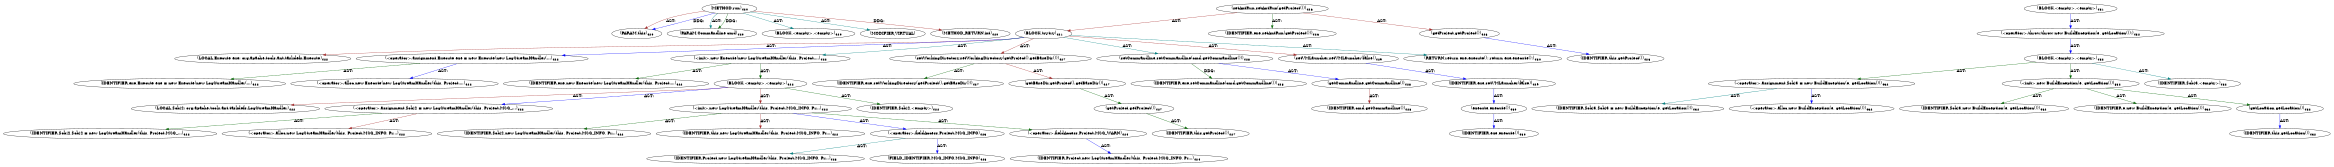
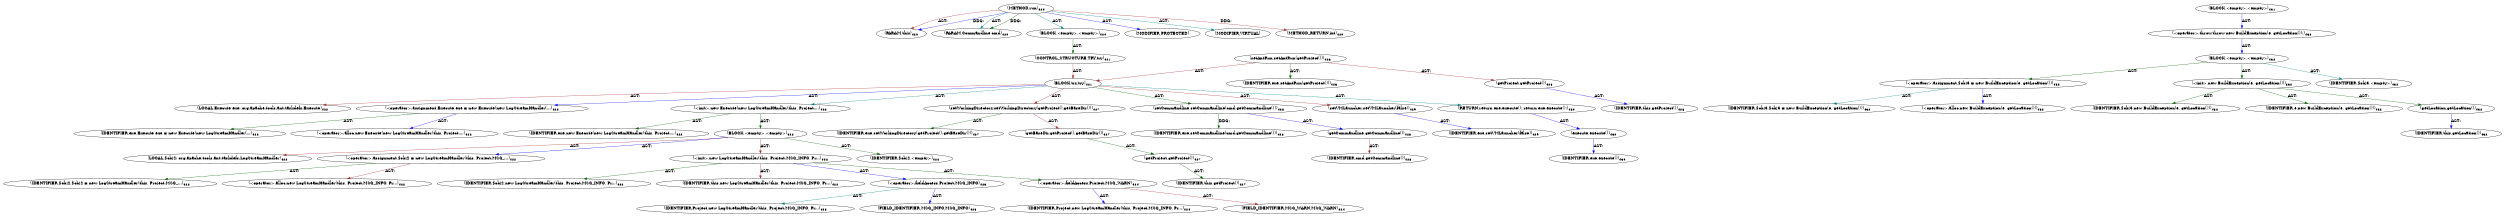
  digraph {
    edge [color=darkgreen]
    n1 [label=<(METHOD,run)<SUB>420</SUB>>]
    n2 [label=<(PARAM,this)<SUB>420</SUB>>]
    n3 [label=<(PARAM,Commandline cmd)<SUB>420</SUB>>]
    n4 [label=<(BLOCK,&lt;empty&gt;,&lt;empty&gt;)<SUB>420</SUB>>]
+   n5 [label=<(MODIFIER,PROTECTED)>]
    n6 [label=<(MODIFIER,VIRTUAL)>]
    n7 [label=<(METHOD_RETURN,int)<SUB>420</SUB>>]
+   n8 [label=<(CONTROL_STRUCTURE,TRY,try)<SUB>421</SUB>>]
    n9 [label=<(BLOCK,try,try)<SUB>421</SUB>>]
    n10 [label=<(LOCAL,Execute exe: org.apache.tools.ant.taskdefs.Execute)<SUB>422</SUB>>]
    n11 [label=<(&lt;operator&gt;.assignment,Execute exe = new Execute(new LogStreamHandler(...)<SUB>422</SUB>>]
    n12 [label=<(&lt;init&gt;,new Execute(new LogStreamHandler(this, Project....)<SUB>422</SUB>>]
    n13 [label=<(setWorkingDirectory,setWorkingDirectory(getProject().getBaseDir()))<SUB>427</SUB>>]
    n14 [label=<(setCommandline,setCommandline(cmd.getCommandline()))<SUB>428</SUB>>]
    n15 [label=<(setVMLauncher,setVMLauncher(false))<SUB>429</SUB>>]
    n16 [label=<(RETURN,return exe.execute();,return exe.execute();)<SUB>430</SUB>>]
    n17 [label=<(IDENTIFIER,exe,Execute exe = new Execute(new LogStreamHandler(...)<SUB>422</SUB>>]
    n18 [label=<(&lt;operator&gt;.alloc,new Execute(new LogStreamHandler(this, Project....)<SUB>422</SUB>>]
    n19 [label=<(IDENTIFIER,exe,new Execute(new LogStreamHandler(this, Project....)<SUB>422</SUB>>]
    n20 [label=<(BLOCK,&lt;empty&gt;,&lt;empty&gt;)<SUB>422</SUB>>]
    n21 [label=<(setAntRun,setAntRun(getProject()))<SUB>426</SUB>>]
    n22 [label=<(IDENTIFIER,exe,setAntRun(getProject()))<SUB>426</SUB>>]
    n23 [label=<(getProject,getProject())<SUB>426</SUB>>]
    n24 [label=<(IDENTIFIER,exe,setWorkingDirectory(getProject().getBaseDir()))<SUB>427</SUB>>]
    n25 [label=<(getBaseDir,getProject().getBaseDir())<SUB>427</SUB>>]
    n26 [label=<(IDENTIFIER,exe,setCommandline(cmd.getCommandline()))<SUB>428</SUB>>]
    n27 [label=<(getCommandline,getCommandline())<SUB>428</SUB>>]
    n28 [label=<(IDENTIFIER,exe,setVMLauncher(false))<SUB>429</SUB>>]
    n29 [label=<(execute,execute())<SUB>430</SUB>>]
    n30 [label=<(LOCAL,$obj2: org.apache.tools.ant.taskdefs.LogStreamHandler)<SUB>422</SUB>>]
    n31 [label=<(&lt;operator&gt;.assignment,$obj2 = new LogStreamHandler(this, Project.MSG_...)<SUB>422</SUB>>]
    n32 [label=<(&lt;init&gt;,new LogStreamHandler(this, Project.MSG_INFO, Pr...)<SUB>422</SUB>>]
    n33 [label=<(IDENTIFIER,$obj2,&lt;empty&gt;)<SUB>422</SUB>>]
    n34 [label=<(IDENTIFIER,$obj2,$obj2 = new LogStreamHandler(this, Project.MSG_...)<SUB>422</SUB>>]
    n35 [label=<(&lt;operator&gt;.alloc,new LogStreamHandler(this, Project.MSG_INFO, Pr...)<SUB>422</SUB>>]
    n36 [label=<(IDENTIFIER,$obj2,new LogStreamHandler(this, Project.MSG_INFO, Pr...)<SUB>422</SUB>>]
    n37 [label=<(IDENTIFIER,this,new LogStreamHandler(this, Project.MSG_INFO, Pr...)<SUB>422</SUB>>]
    n38 [label=<(&lt;operator&gt;.fieldAccess,Project.MSG_INFO)<SUB>423</SUB>>]
    n39 [label=<(&lt;operator&gt;.fieldAccess,Project.MSG_WARN)<SUB>424</SUB>>]
    n40 [label=<(IDENTIFIER,Project,new LogStreamHandler(this, Project.MSG_INFO, Pr...)<SUB>423</SUB>>]
    n41 [label=<(FIELD_IDENTIFIER,MSG_INFO,MSG_INFO)<SUB>423</SUB>>]
    n42 [label=<(IDENTIFIER,Project,new LogStreamHandler(this, Project.MSG_INFO, Pr...)<SUB>424</SUB>>]
+   n43 [label=<(FIELD_IDENTIFIER,MSG_WARN,MSG_WARN)<SUB>424</SUB>>]
    n44 [label=<(IDENTIFIER,this,getProject())<SUB>426</SUB>>]
    n45 [label=<(getProject,getProject())<SUB>427</SUB>>]
    n46 [label=<(IDENTIFIER,this,getProject())<SUB>427</SUB>>]
    n47 [label=<(IDENTIFIER,cmd,getCommandline())<SUB>428</SUB>>]
    n48 [label=<(IDENTIFIER,exe,execute())<SUB>430</SUB>>]
    n49 [label=<(BLOCK,&lt;empty&gt;,&lt;empty&gt;)<SUB>431</SUB>>]
    n50 [label=<(&lt;operator&gt;.throw,throw new BuildException(e, getLocation());)<SUB>432</SUB>>]
    n51 [label=<(BLOCK,&lt;empty&gt;,&lt;empty&gt;)<SUB>432</SUB>>]
    n52 [label=<(&lt;operator&gt;.assignment,$obj3 = new BuildException(e, getLocation()))<SUB>432</SUB>>]
    n53 [label=<(&lt;init&gt;,new BuildException(e, getLocation()))<SUB>832</SUB>>]
    n54 [label=<(IDENTIFIER,$obj3,&lt;empty&gt;)<SUB>432</SUB>>]
    n55 [label=<(IDENTIFIER,$obj3,$obj3 = new BuildException(e, getLocation()))<SUB>432</SUB>>]
    n56 [label=<(&lt;operator&gt;.alloc,new BuildException(e, getLocation()))<SUB>432</SUB>>]
    n57 [label=<(IDENTIFIER,$obj3,new BuildException(e, getLocation()))<SUB>432</SUB>>]
    n58 [label=<(IDENTIFIER,e,new BuildException(e, getLocation()))<SUB>432</SUB>>]
    n59 [label=<(getLocation,getLocation())<SUB>432</SUB>>]
    n60 [label=<(IDENTIFIER,this,getLocation())<SUB>432</SUB>>]
    n1 -> n2 [color=brown label="AST: "]
    n1 -> n2 [color=blue label="DDG: "]
    n1 -> n3 [color=teal label="AST: "]
    n1 -> n3 [label="DDG: "]
    n1 -> n4 [color=teal label="AST: "]
+   n1 -> n5 [color=blue label="AST: "]
    n1 -> n6 [color=teal label="AST: "]
    n1 -> n7 [color=brown label="DDG: "]
+   n4 -> n8 [label="AST: "]
+   n8 -> n9 [color=brown label="AST: "]
    n9 -> n10 [color=brown label="AST: "]
    n9 -> n11 [color=blue label="AST: "]
    n9 -> n12 [color=teal label="AST: "]
    n9 -> n13 [color=brown label="AST: "]
-   n9 -> n14 [color=teal label="AST: "]
+   n9 -> n14 [label="AST: "]
    n9 -> n15 [color=brown label="AST: "]
    n9 -> n16 [color=teal label="AST: "]
    n11 -> n17 [label="AST: "]
    n11 -> n18 [color=blue label="AST: "]
    n12 -> n19 [label="AST: "]
    n12 -> n20 [label="AST: "]
    n13 -> n24 [label="AST: "]
    n13 -> n25 [color=brown label="AST: "]
    n14 -> n26 [label="DDG: "]
    n14 -> n27 [color=blue label="AST: "]
    n15 -> n28 [color=blue label="AST: "]
-   n28 -> n29 [color=blue label="AST: "]
+   n16 -> n29 [color=blue label="AST: "]
    n20 -> n30 [color=brown label="AST: "]
    n20 -> n31 [color=blue label="AST: "]
    n20 -> n32 [color=brown label="AST: "]
    n20 -> n33 [label="AST: "]
    n21 -> n9 [color=brown label="AST: "]
    n21 -> n22 [label="AST: "]
    n21 -> n23 [color=brown label="AST: "]
    n23 -> n44 [color=blue label="AST: "]
    n25 -> n45 [label="AST: "]
    n27 -> n47 [color=brown label="AST: "]
    n29 -> n48 [color=blue label="AST: "]
    n31 -> n34 [label="AST: "]
    n31 -> n35 [color=brown label="AST: "]
    n32 -> n36 [label="AST: "]
    n32 -> n37 [color=brown label="AST: "]
    n32 -> n38 [color=blue label="AST: "]
    n32 -> n39 [label="AST: "]
    n38 -> n40 [color=teal label="AST: "]
    n38 -> n41 [color=blue label="AST: "]
    n39 -> n42 [color=blue label="AST: "]
+   n39 -> n43 [color=brown label="AST: "]
    n45 -> n46 [label="AST: "]
    n49 -> n50 [color=blue label="AST: "]
    n50 -> n51 [color=blue label="AST: "]
    n51 -> n52 [label="AST: "]
    n51 -> n53 [label="AST: "]
    n51 -> n54 [color=teal label="AST: "]
    n52 -> n55 [color=teal label="AST: "]
    n52 -> n56 [color=blue label="AST: "]
    n53 -> n57 [label="AST: "]
    n53 -> n58 [label="AST: "]
    n53 -> n59 [label="AST: "]
    n59 -> n60 [color=blue label="AST: "]
  }
